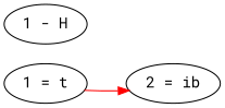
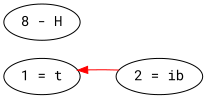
  digraph {
    rankdir=LR
    fontname="Roboto Mono"
    node [fontname="Roboto Mono"]
    "1 = t"
    "2 = ib"
-   "1 - H"
-   "1 = t" -> "2 = ib" [color=red fontname="Roboto Mono"]
+   "1 - H" [label="8 - H"]
+   "2 = ib" -> "1 = t" [color=red fontname="Roboto Mono"]
  }
